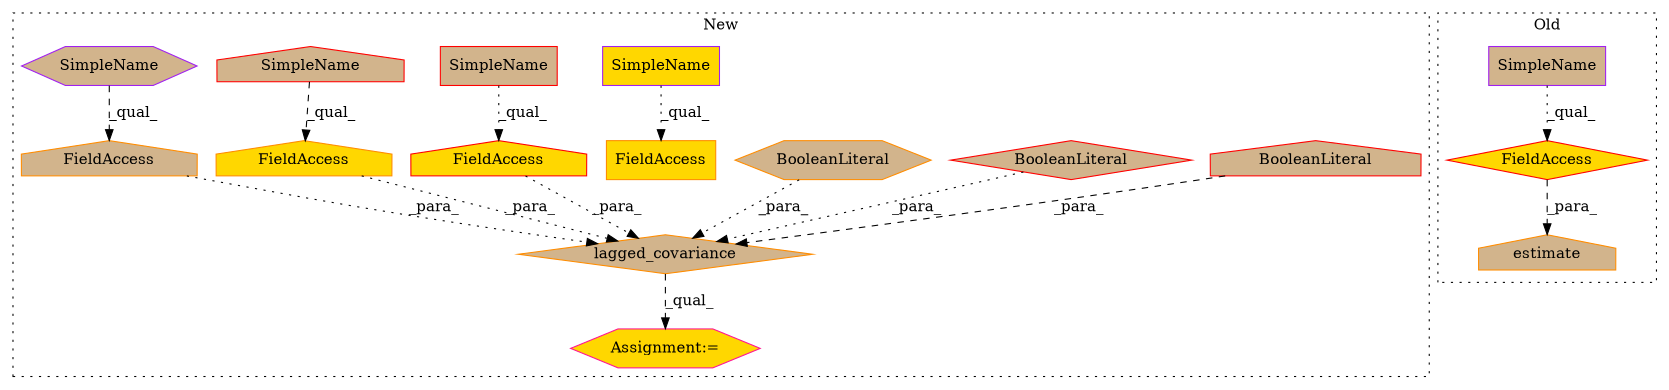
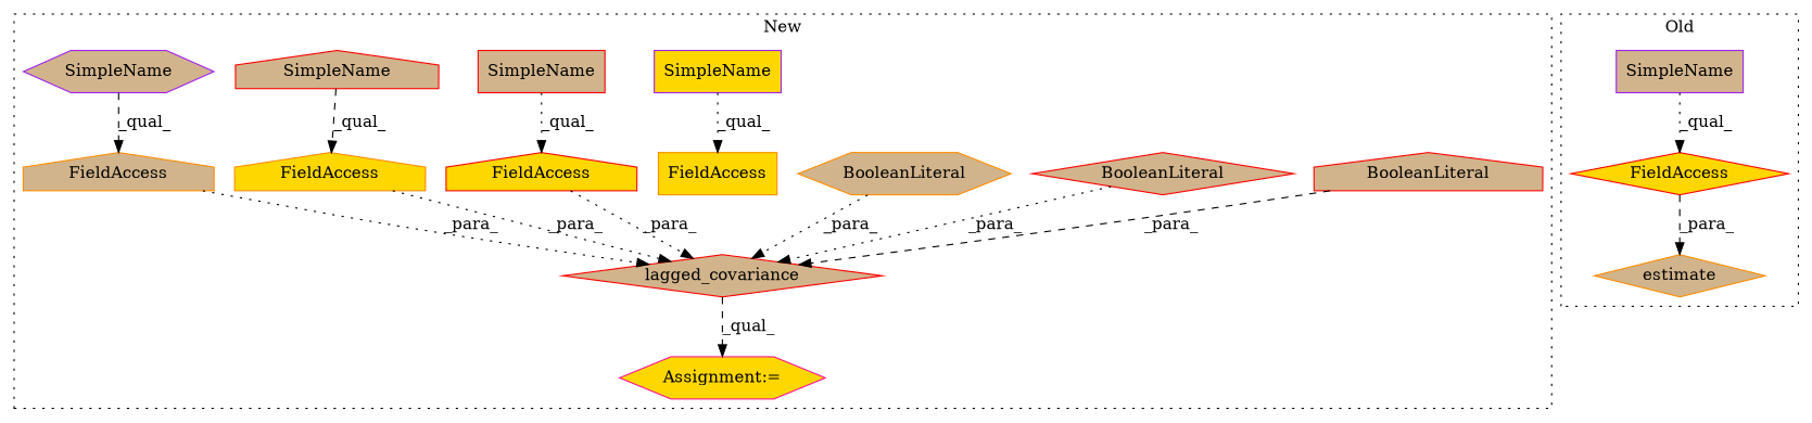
  digraph {
    node [a=22 color=darkorange fillcolor=tan l=4 s=9844 shape=house style=filled]
    edge [style=dotted]
-   n1 [a=32 l="18,1" label=lagged_covariance s="9826,9902" shape=diamond]
+   n1 [a=32 color=red l="18,1" label=lagged_covariance s="9826,9902" shape=diamond]
    n2 [color=red fillcolor=gold l=9 label=FieldAccess]
    n3 [fillcolor=gold l=9 label=FieldAccess s=9766 shape=box]
    n4 [fillcolor=gold l=8 label=FieldAccess s=9854]
    n5 [l=18 label=FieldAccess s=9884]
    n6 [a=9 color=red label=BooleanLiteral s=9868]
    n7 [a=9 color=red label=BooleanLiteral s=9863 shape=diamond]
    n8 [a=7 color=deeppink fillcolor=gold l=1 label="Assignment:=" s=9825 shape=hexagon]
    n9 [a=9 l=5 label=BooleanLiteral s=9878 shape=hexagon]
    n10 [a=42 color=purple fillcolor=gold label=SimpleName s=9766 shape=box]
    n11 [a=42 color=red label=SimpleName shape=box]
    n12 [a=42 color=red label=SimpleName s=9854]
    n13 [a=42 color=purple label=SimpleName s=9884 shape=hexagon]
-   n14 [a=32 l="9,1" label=estimate s="9069,9093"]
+   n14 [a=32 l="9,1" label=estimate s="9069,9093" shape=diamond]
    n15 [color=red fillcolor=gold l=15 label=FieldAccess s=9078 shape=diamond]
    n16 [a=42 color=purple label=SimpleName s=9078 shape=box]
    subgraph cluster_1 {
      label=New
      style=dotted
      n1
      n2
      n3
      n4
      n5
      n6
      n7
      n8
      n9
      n10
      n11
      n12
      n13
    }
    subgraph cluster_2 {
      label=Old
      style=dotted
      n14
      n15
      n16
    }
    n1 -> n8 [label=_qual_ style=dashed]
    n2 -> n1 [label=_para_]
    n4 -> n1 [label=_para_]
    n5 -> n1 [label=_para_]
    n6 -> n1 [label=_para_ style=dashed]
    n7 -> n1 [label=_para_]
    n9 -> n1 [label=_para_]
    n10 -> n3 [label=_qual_]
    n11 -> n2 [label=_qual_]
    n12 -> n4 [label=_qual_ style=dashed]
    n13 -> n5 [label=_qual_ style=dashed]
    n15 -> n14 [label=_para_ style=dashed]
    n16 -> n15 [label=_qual_]
  }
